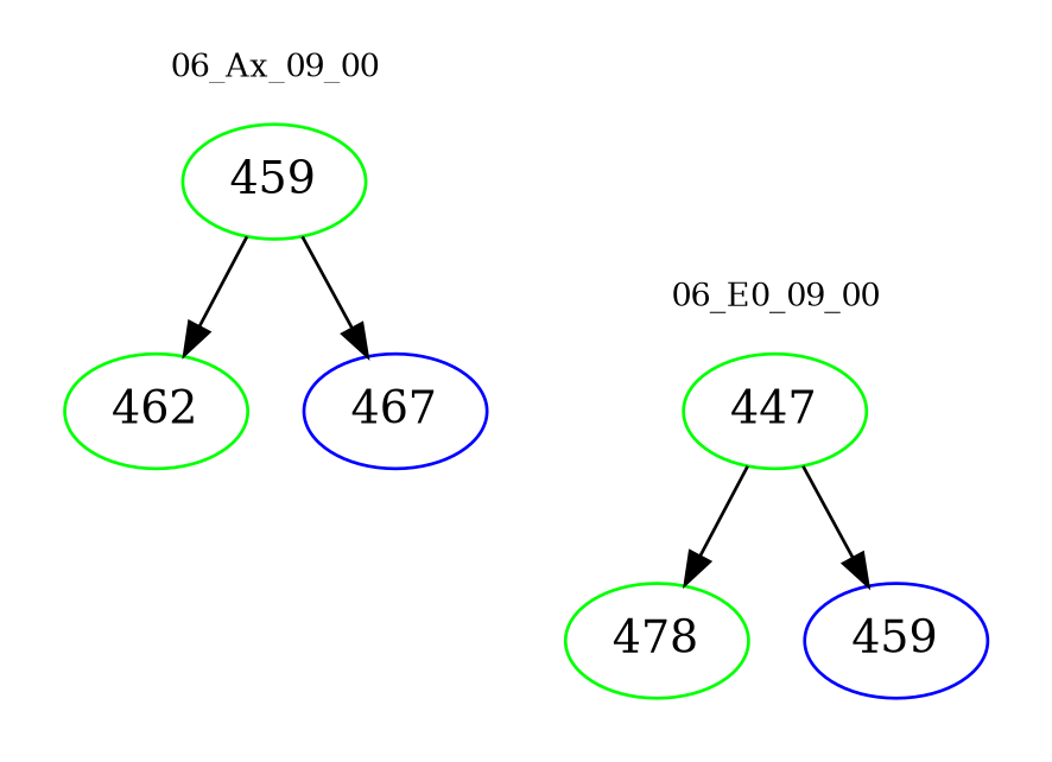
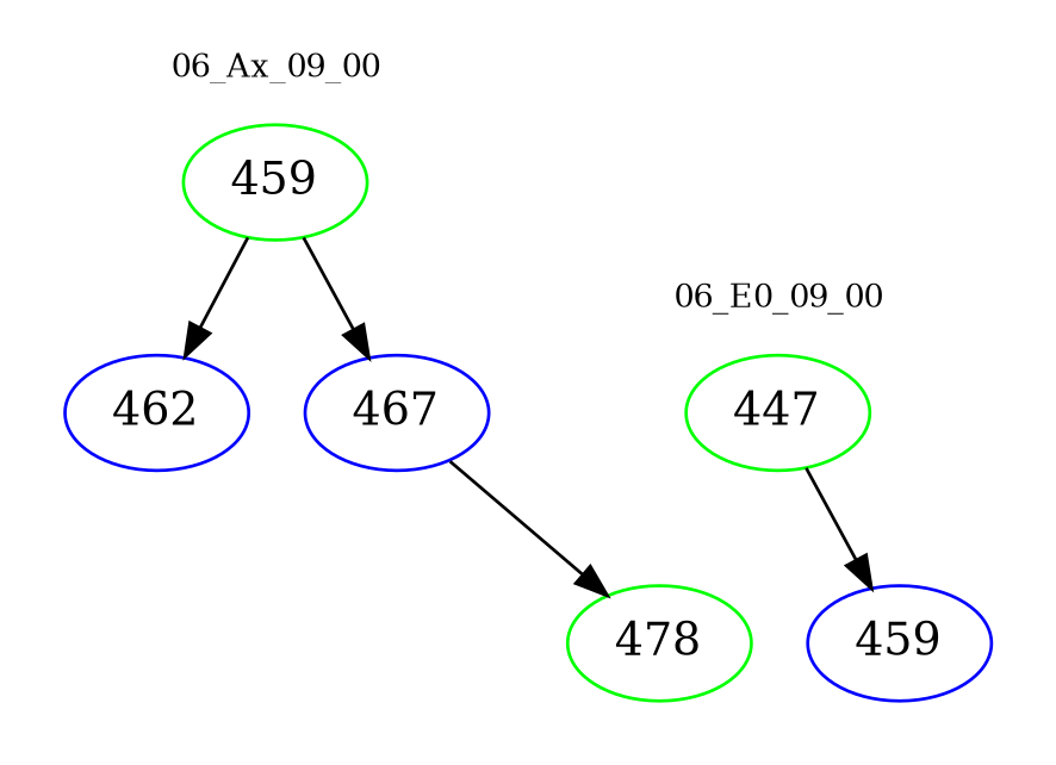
  digraph {
    node [color=green]
    edge [color=black]
    n1 [label=459]
-   n2 [label=462]
+   n2 [color=blue label=462]
    n3 [color=blue label=467]
    n4 [label=447]
    n5 [color=blue label=459]
    n6 [label=478]
    subgraph cluster_1 {
      color=white
      fontsize=10
      label="06_Ax_09_00"
      n1
      n2
      n3
    }
    subgraph cluster_2 {
      color=white
      fontsize=10
      label="06_E0_09_00"
      n4
      n5
      n6
    }
    n1 -> n2
    n1 -> n3
    n4 -> n5
-   n4 -> n6
+   n3 -> n6
  }
